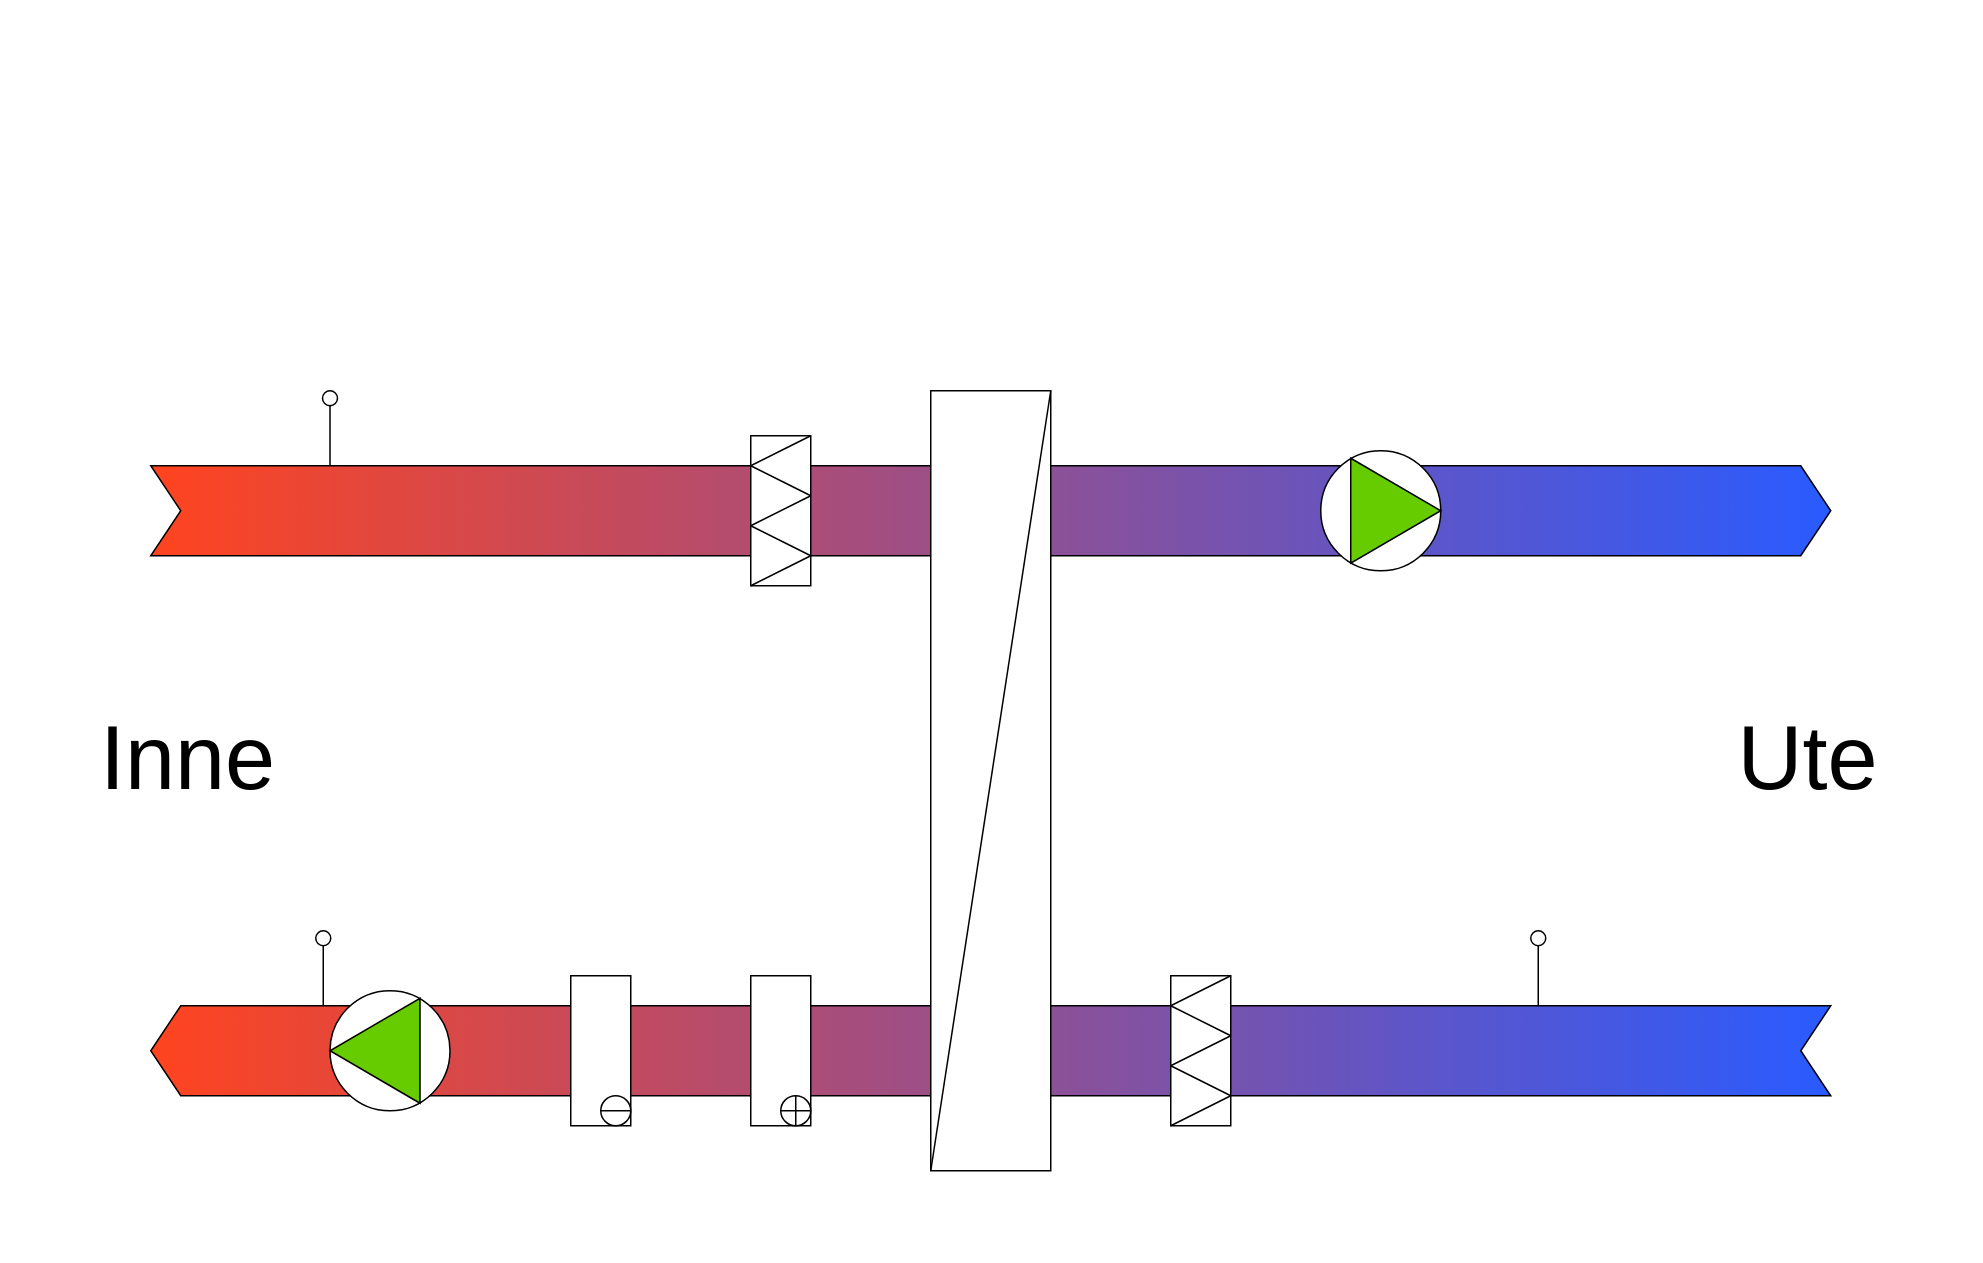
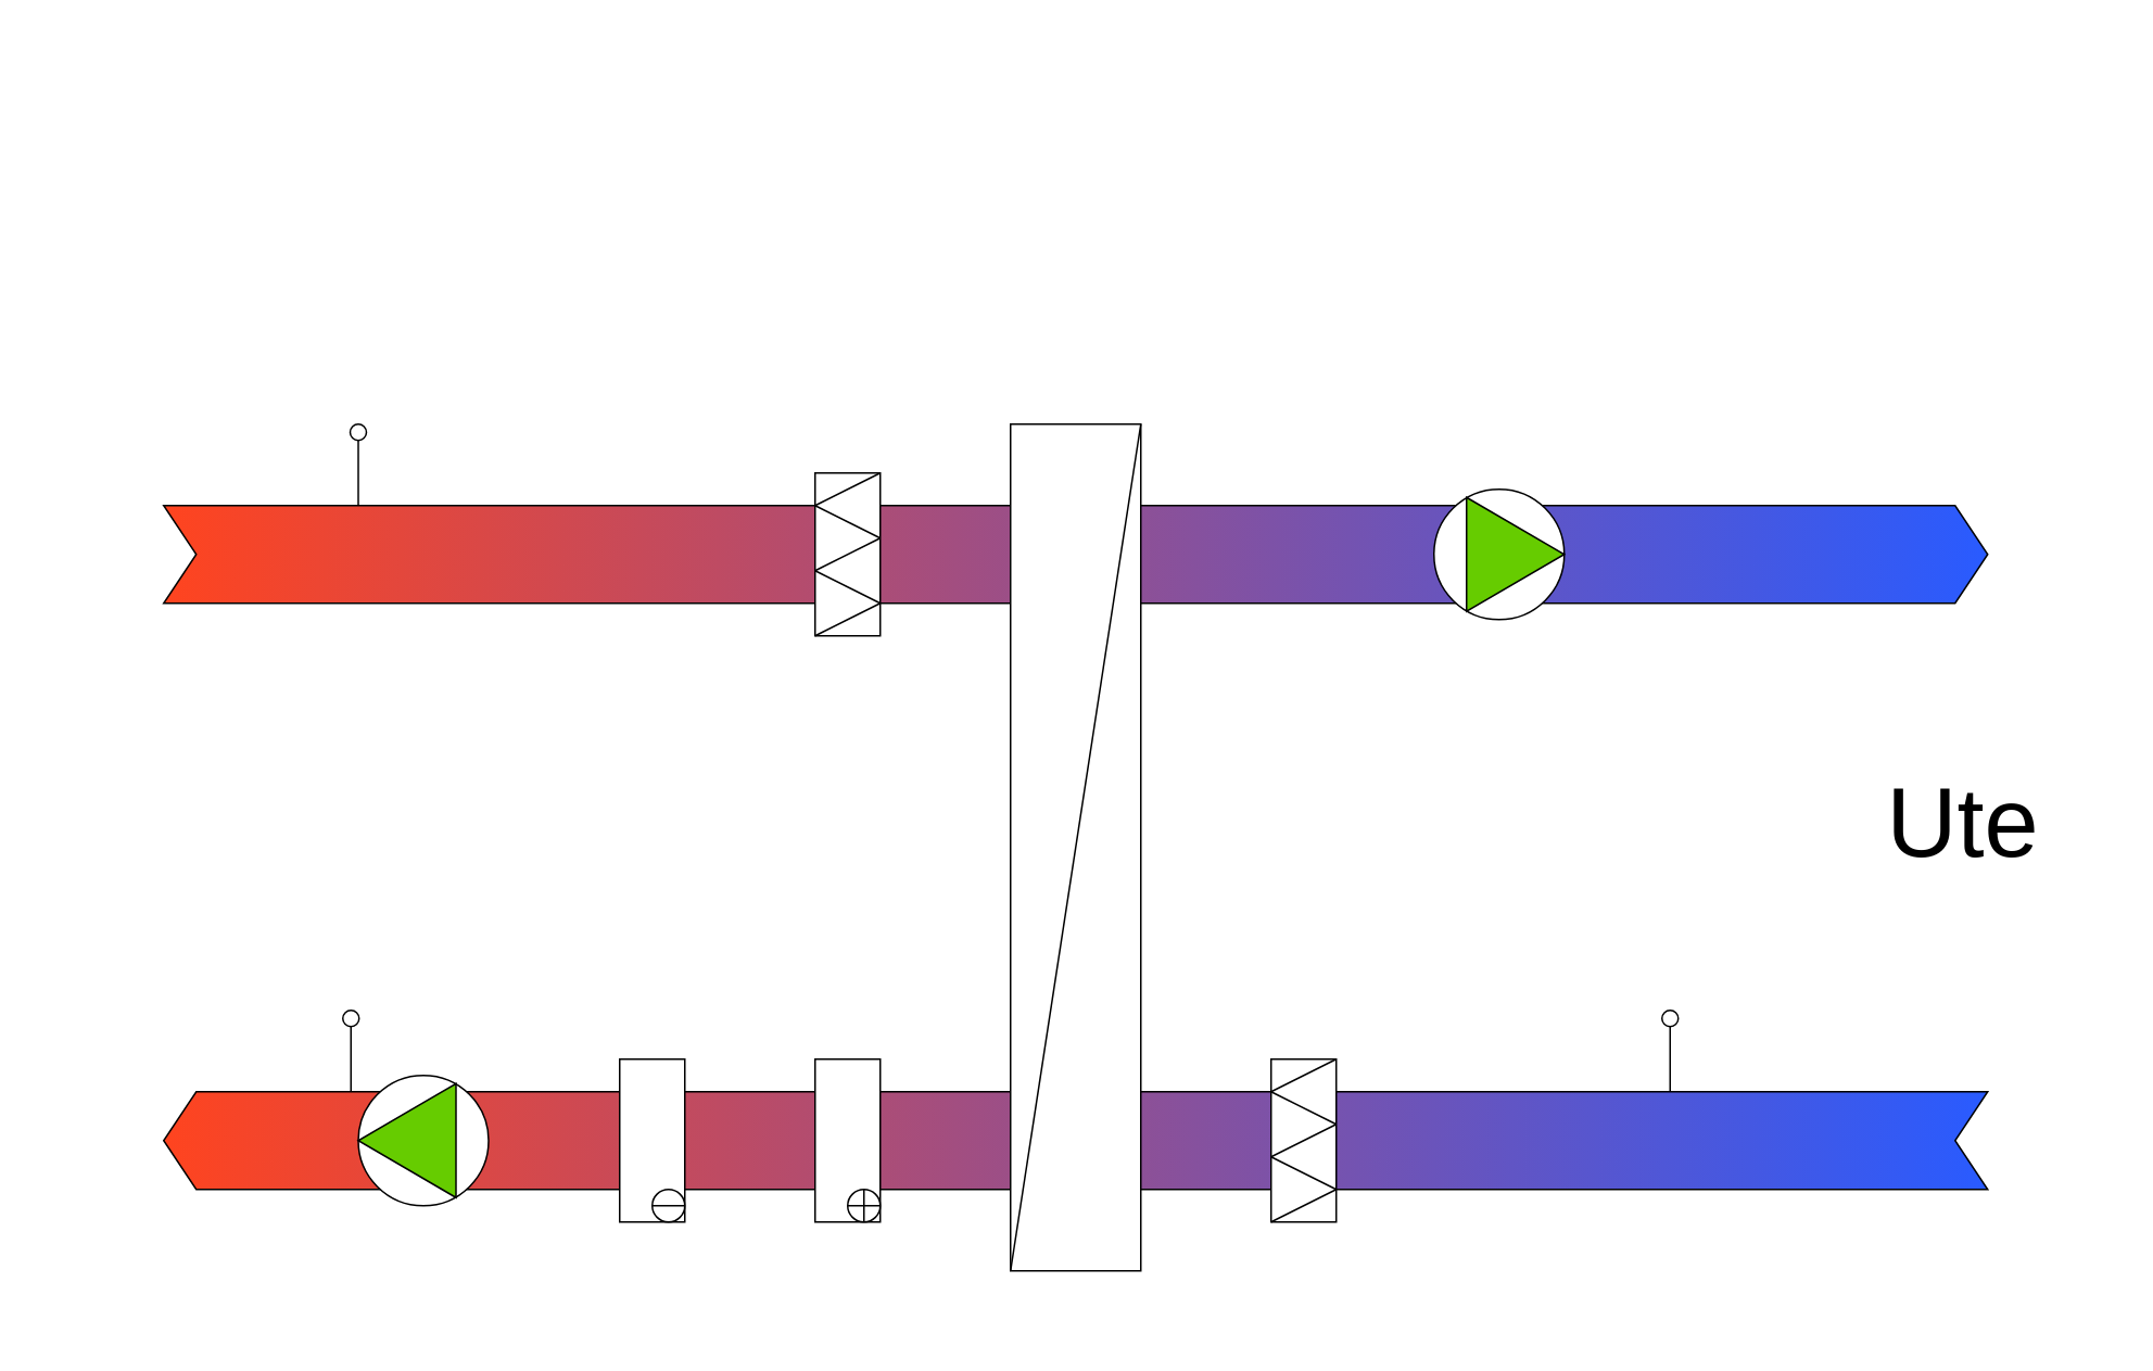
  <mxCell id="0" />
  <mxCell id="1" parent="0" />
  <mxCell id="2" value="" style="rounded=0;whiteSpace=wrap;html=1;strokeWidth=1;fillOpacity=0;strokeColor=none;" parent="1" vertex="1"><mxGeometry x="20" y="20" width="1280" height="800" as="geometry" /></mxCell>
  <mxCell id="3" value="" style="shape=step;perimeter=stepPerimeter;whiteSpace=wrap;html=1;fixedSize=1;gradientColor=#FF441F;gradientDirection=west;fillColor=#295BFF;" parent="1" vertex="1"><mxGeometry x="100" y="310" width="1120" height="60" as="geometry" /></mxCell>
  <mxCell id="4" value="" style="shape=step;perimeter=stepPerimeter;whiteSpace=wrap;html=1;fixedSize=1;rotation=-180;fillColor=#295BFF;gradientColor=#FF441F;gradientDirection=east;" parent="1" vertex="1"><mxGeometry x="100" y="670" width="1120" height="60" as="geometry" /></mxCell>
  <mxCell id="5" value="" style="group" parent="1" vertex="1" connectable="0"><mxGeometry x="620" y="260" width="80" height="520" as="geometry" /></mxCell>
  <mxCell id="6" value="" style="rounded=0;whiteSpace=wrap;html=1;" parent="5" vertex="1"><mxGeometry width="80" height="520" as="geometry" /></mxCell>
  <mxCell id="7" value="" style="endArrow=none;html=1;" parent="5" edge="1"><mxGeometry width="50" height="50" relative="1" as="geometry"><mxPoint y="520" as="sourcePoint" /><mxPoint x="80" as="targetPoint" /></mxGeometry></mxCell>
  <mxCell id="8" value="" style="group" parent="1" vertex="1" connectable="0"><mxGeometry x="500" y="290" width="40" height="100" as="geometry" /></mxCell>
  <mxCell id="9" value="" style="rounded=0;whiteSpace=wrap;html=1;" parent="8" vertex="1"><mxGeometry width="40" height="100" as="geometry" /></mxCell>
  <mxCell id="10" value="" style="endArrow=none;html=1;" parent="8" edge="1"><mxGeometry width="50" height="50" relative="1" as="geometry"><mxPoint y="20" as="sourcePoint" /><mxPoint x="40" as="targetPoint" /></mxGeometry></mxCell>
  <mxCell id="11" value="" style="endArrow=none;html=1;" parent="8" edge="1"><mxGeometry width="50" height="50" relative="1" as="geometry"><mxPoint y="20" as="sourcePoint" /><mxPoint x="40" y="40" as="targetPoint" /></mxGeometry></mxCell>
  <mxCell id="12" value="" style="endArrow=none;html=1;" parent="8" edge="1"><mxGeometry width="50" height="50" relative="1" as="geometry"><mxPoint y="60" as="sourcePoint" /><mxPoint x="40" y="40" as="targetPoint" /></mxGeometry></mxCell>
  <mxCell id="13" value="" style="endArrow=none;html=1;" parent="8" edge="1"><mxGeometry width="50" height="50" relative="1" as="geometry"><mxPoint y="60" as="sourcePoint" /><mxPoint x="40" y="80" as="targetPoint" /></mxGeometry></mxCell>
  <mxCell id="14" value="" style="endArrow=none;html=1;" parent="8" edge="1"><mxGeometry width="50" height="50" relative="1" as="geometry"><mxPoint y="100" as="sourcePoint" /><mxPoint x="40" y="80" as="targetPoint" /></mxGeometry></mxCell>
  <mxCell id="15" value="" style="group" parent="1" vertex="1" connectable="0"><mxGeometry x="880" y="300" width="80" height="80" as="geometry" /></mxCell>
  <mxCell id="16" value="" style="ellipse;whiteSpace=wrap;html=1;aspect=fixed;" parent="15" vertex="1"><mxGeometry width="80" height="80" as="geometry" /></mxCell>
  <mxCell id="17" value="" style="triangle;whiteSpace=wrap;html=1;fillColor=#66CC00;" parent="15" vertex="1"><mxGeometry x="20" y="5" width="60" height="70" as="geometry" /></mxCell>
  <mxCell id="18" value="" style="group;rotation=180;" parent="1" vertex="1" connectable="0"><mxGeometry x="219.5" y="660" width="80" height="80" as="geometry" /></mxCell>
  <mxCell id="19" value="" style="ellipse;whiteSpace=wrap;html=1;aspect=fixed;rotation=180;" parent="18" vertex="1"><mxGeometry width="80" height="80" as="geometry" /></mxCell>
  <mxCell id="20" value="" style="triangle;whiteSpace=wrap;html=1;rotation=180;fillColor=#66CC00;" parent="18" vertex="1"><mxGeometry y="5" width="60" height="70" as="geometry" /></mxCell>
  <mxCell id="21" value="" style="group" parent="1" vertex="1" connectable="0"><mxGeometry x="210" y="620" width="10" height="50" as="geometry" /></mxCell>
  <mxCell id="22" value="" style="endArrow=none;html=1;" parent="21" edge="1"><mxGeometry width="50" height="50" relative="1" as="geometry"><mxPoint x="5" y="50" as="sourcePoint" /><mxPoint x="5" y="10" as="targetPoint" /></mxGeometry></mxCell>
  <mxCell id="23" value="" style="ellipse;whiteSpace=wrap;html=1;aspect=fixed;strokeWidth=1;" parent="21" vertex="1"><mxGeometry width="10" height="10" as="geometry" /></mxCell>
  <mxCell id="24" value="" style="group" parent="1" vertex="1" connectable="0"><mxGeometry x="1020" y="620" width="10" height="50" as="geometry" /></mxCell>
  <mxCell id="25" value="" style="endArrow=none;html=1;" parent="24" edge="1"><mxGeometry width="50" height="50" relative="1" as="geometry"><mxPoint x="5" y="50" as="sourcePoint" /><mxPoint x="5" y="10" as="targetPoint" /></mxGeometry></mxCell>
  <mxCell id="26" value="" style="ellipse;whiteSpace=wrap;html=1;aspect=fixed;strokeWidth=1;" parent="24" vertex="1"><mxGeometry width="10" height="10" as="geometry" /></mxCell>
  <mxCell id="27" value="" style="rounded=0;whiteSpace=wrap;html=1;strokeWidth=1;" parent="1" vertex="1"><mxGeometry x="380" y="650" width="40" height="100" as="geometry" /></mxCell>
  <mxCell id="28" value="" style="rounded=0;whiteSpace=wrap;html=1;strokeWidth=1;" parent="1" vertex="1"><mxGeometry x="500" y="650" width="40" height="100" as="geometry" /></mxCell>
  <mxCell id="29" value="" style="shape=lineEllipse;perimeter=ellipsePerimeter;whiteSpace=wrap;html=1;backgroundOutline=1;strokeWidth=1;" parent="1" vertex="1"><mxGeometry x="400" y="730" width="20" height="20" as="geometry" /></mxCell>
  <mxCell id="30" value="" style="shape=orEllipse;perimeter=ellipsePerimeter;whiteSpace=wrap;html=1;backgroundOutline=1;strokeWidth=1;" parent="1" vertex="1"><mxGeometry x="520" y="730" width="20" height="20" as="geometry" /></mxCell>
  <mxCell id="31" value="" style="group" parent="1" vertex="1" connectable="0"><mxGeometry x="780" y="650" width="40" height="100" as="geometry" /></mxCell>
  <mxCell id="32" value="" style="rounded=0;whiteSpace=wrap;html=1;" parent="31" vertex="1"><mxGeometry width="40" height="100" as="geometry" /></mxCell>
  <mxCell id="33" value="" style="endArrow=none;html=1;" parent="31" edge="1"><mxGeometry width="50" height="50" relative="1" as="geometry"><mxPoint y="20" as="sourcePoint" /><mxPoint x="40" as="targetPoint" /></mxGeometry></mxCell>
  <mxCell id="34" value="" style="endArrow=none;html=1;" parent="31" edge="1"><mxGeometry width="50" height="50" relative="1" as="geometry"><mxPoint y="20" as="sourcePoint" /><mxPoint x="40" y="40" as="targetPoint" /></mxGeometry></mxCell>
  <mxCell id="35" value="" style="endArrow=none;html=1;" parent="31" edge="1"><mxGeometry width="50" height="50" relative="1" as="geometry"><mxPoint y="60" as="sourcePoint" /><mxPoint x="40" y="40" as="targetPoint" /></mxGeometry></mxCell>
  <mxCell id="36" value="" style="endArrow=none;html=1;" parent="31" edge="1"><mxGeometry width="50" height="50" relative="1" as="geometry"><mxPoint y="60" as="sourcePoint" /><mxPoint x="40" y="80" as="targetPoint" /></mxGeometry></mxCell>
  <mxCell id="37" value="" style="endArrow=none;html=1;" parent="31" edge="1"><mxGeometry width="50" height="50" relative="1" as="geometry"><mxPoint y="100" as="sourcePoint" /><mxPoint x="40" y="80" as="targetPoint" /></mxGeometry></mxCell>
  <mxCell id="38" value="" style="group" parent="1" vertex="1" connectable="0"><mxGeometry x="214.5" y="260" width="10" height="50" as="geometry" /></mxCell>
  <mxCell id="39" value="" style="endArrow=none;html=1;" parent="38" edge="1"><mxGeometry width="50" height="50" relative="1" as="geometry"><mxPoint x="5" y="50" as="sourcePoint" /><mxPoint x="5" y="10" as="targetPoint" /></mxGeometry></mxCell>
  <mxCell id="40" value="" style="ellipse;whiteSpace=wrap;html=1;aspect=fixed;strokeWidth=1;" parent="38" vertex="1"><mxGeometry width="10" height="10" as="geometry" /></mxCell>
  <mxCell id="41" value="Ute" style="text;html=1;strokeColor=none;fillColor=none;align=center;verticalAlign=middle;whiteSpace=wrap;rounded=0;fontSize=60;" vertex="1" parent="1"><mxGeometry x="1140" y="480" width="130" height="50" as="geometry" /></mxCell>
- <mxCell id="42" value="Inne" style="text;html=1;strokeColor=none;fillColor=none;align=center;verticalAlign=middle;whiteSpace=wrap;rounded=0;fontSize=60;direction=south;" vertex="1" parent="1"><mxGeometry x="60" y="480" width="130" height="50" as="geometry" /></mxCell>
